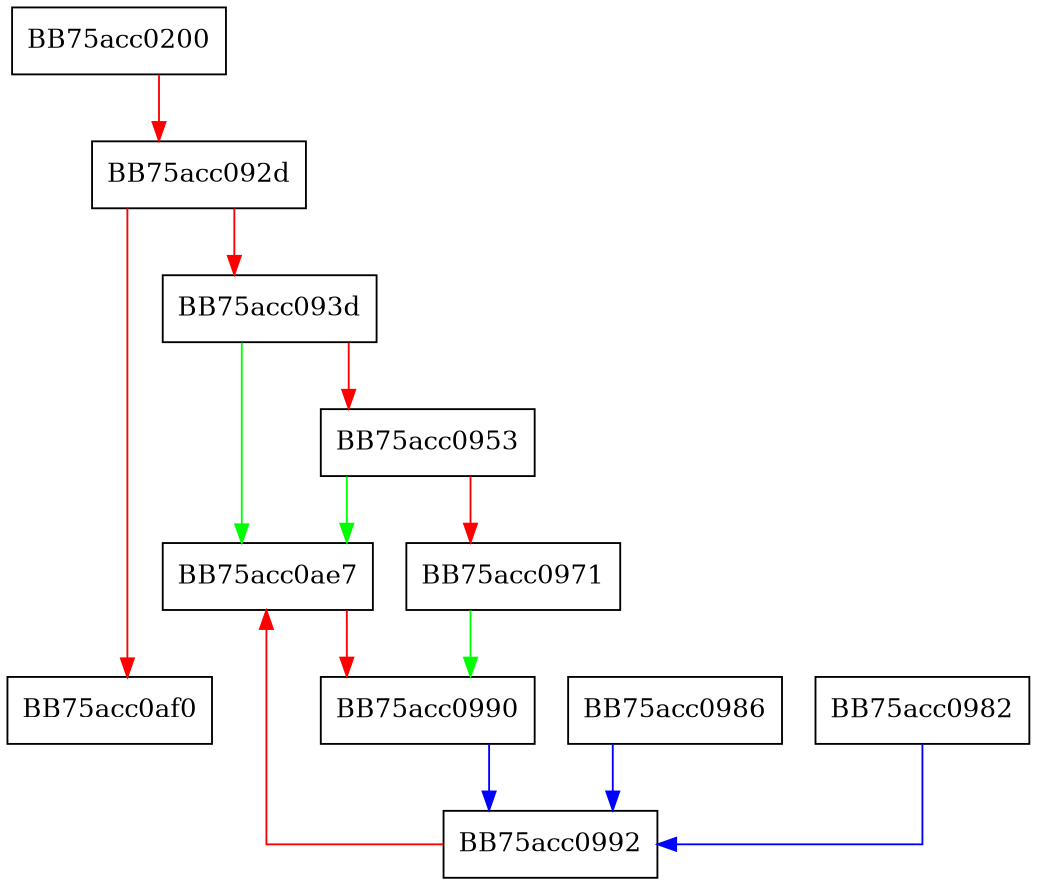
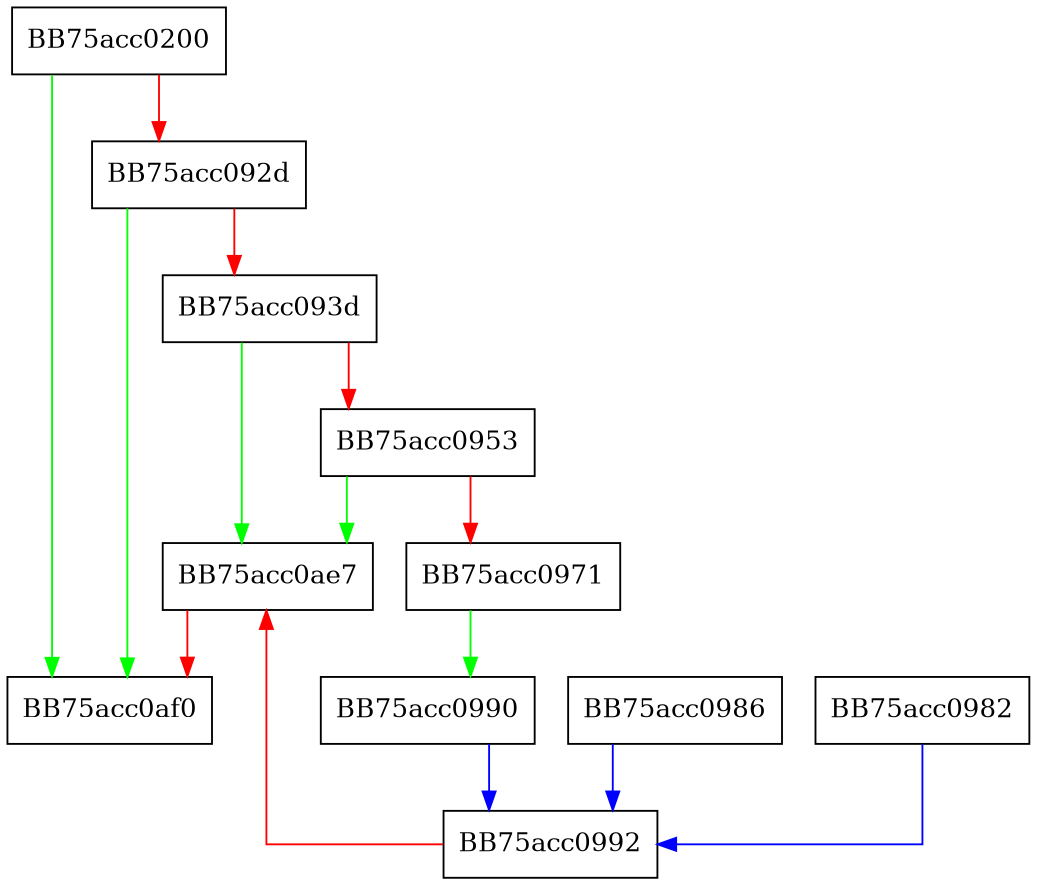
  digraph {
    splines=ortho
    node [shape=box]
    edge [color=red]
    n1 [label=BB75acc0200]
    BB75acc0af0
    BB75acc092d
    BB75acc093d
    BB75acc0ae7
    BB75acc0953
    BB75acc0971
    BB75acc0990
    BB75acc0992
    BB75acc0986
    BB75acc0982
+   n1 -> BB75acc0af0 [color=green]
    n1 -> BB75acc092d
-   BB75acc092d -> BB75acc0af0
+   BB75acc092d -> BB75acc0af0 [color=green]
    BB75acc092d -> BB75acc093d
    BB75acc093d -> BB75acc0ae7 [color=green]
    BB75acc093d -> BB75acc0953
-   BB75acc0ae7 -> BB75acc0990
+   BB75acc0ae7 -> BB75acc0af0
    BB75acc0953 -> BB75acc0ae7 [color=green]
    BB75acc0953 -> BB75acc0971
    BB75acc0971 -> BB75acc0990 [color=green]
    BB75acc0990 -> BB75acc0992 [color=blue]
    BB75acc0992 -> BB75acc0ae7
    BB75acc0986 -> BB75acc0992 [color=blue]
    BB75acc0982 -> BB75acc0992 [color=blue]
  }
